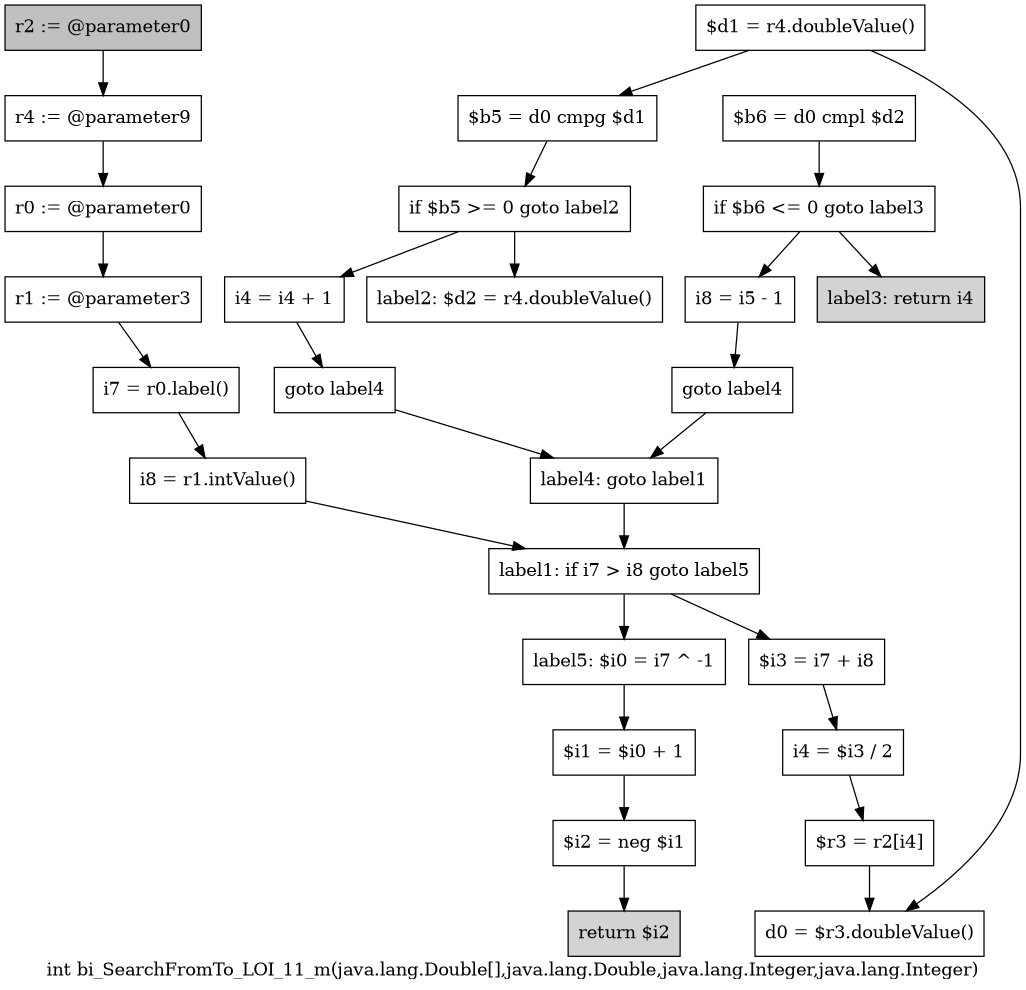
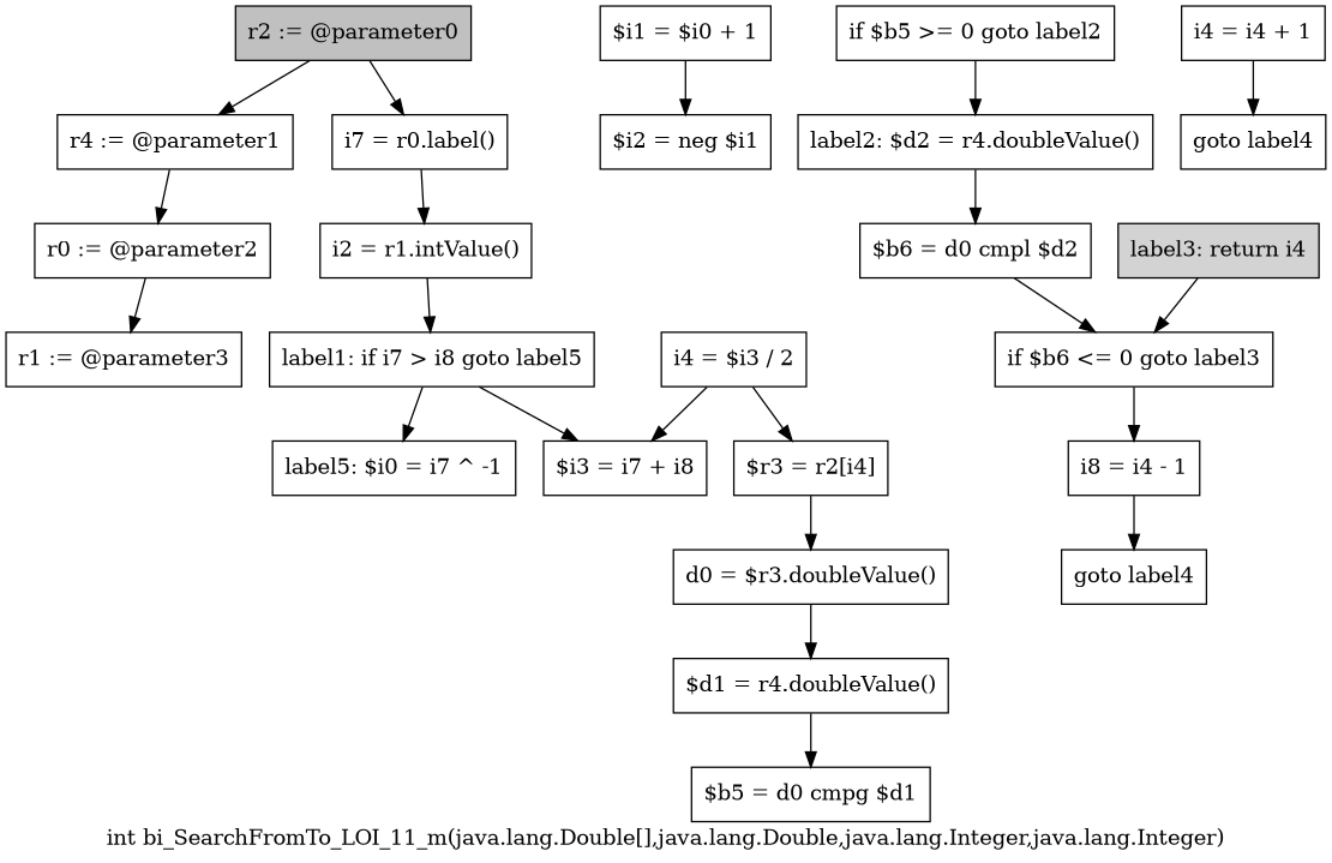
  digraph {
    label="int bi_SearchFromTo_LOI_11_m(java.lang.Double[],java.lang.Double,java.lang.Integer,java.lang.Integer)"
    node [shape=box]
    n1 [fillcolor=gray label="r2 := @parameter0" style=filled]
-   n2 [label="r4 := @parameter9"]
-   n3 [label="r0 := @parameter0"]
+   n2 [label="r4 := @parameter1"]
+   n3 [label="r0 := @parameter2"]
    n4 [label="r1 := @parameter3"]
    n5 [label="i7 = r0.label()"]
-   n6 [label="i8 = r1.intValue()"]
+   n6 [label="i2 = r1.intValue()"]
    n7 [label="label1: if i7 > i8 goto label5"]
    n8 [label="$i3 = i7 + i8"]
    n9 [label="label5: $i0 = i7 ^ -1"]
    n10 [label="i4 = $i3 / 2"]
    n11 [label="$i1 = $i0 + 1"]
    n12 [label="$r3 = r2[i4]"]
    n13 [label="$i2 = neg $i1"]
    n14 [label="d0 = $r3.doubleValue()"]
    n15 [label="$d1 = r4.doubleValue()"]
    n16 [label="$b5 = d0 cmpg $d1"]
    n17 [label="if $b5 >= 0 goto label2"]
    n18 [label="i4 = i4 + 1"]
    n19 [label="label2: $d2 = r4.doubleValue()"]
    n20 [label="goto label4"]
    n21 [label="$b6 = d0 cmpl $d2"]
-   n22 [label="label4: goto label1"]
    n23 [label="if $b6 <= 0 goto label3"]
-   n24 [label="i8 = i5 - 1"]
+   n24 [label="i8 = i4 - 1"]
    n25 [fillcolor=lightgray label="label3: return i4" style=filled]
    n26 [label="goto label4"]
-   n27 [fillcolor=lightgray label="return $i2" style=filled]
    n1 -> n2
    n2 -> n3
    n3 -> n4
-   n4 -> n5
+   n1 -> n5
    n5 -> n6
    n6 -> n7
    n7 -> n8
    n7 -> n9
-   n8 -> n10
-   n9 -> n11
+   n10 -> n8
    n10 -> n12
    n11 -> n13
    n12 -> n14
-   n13 -> n27
-   n15 -> n14
+   n14 -> n15
    n15 -> n16
-   n16 -> n17
-   n17 -> n18
    n17 -> n19
    n18 -> n20
-   n20 -> n22
+   n19 -> n21
    n21 -> n23
-   n22 -> n7
    n23 -> n24
-   n23 -> n25
+   n25 -> n23
    n24 -> n26
-   n26 -> n22
  }
